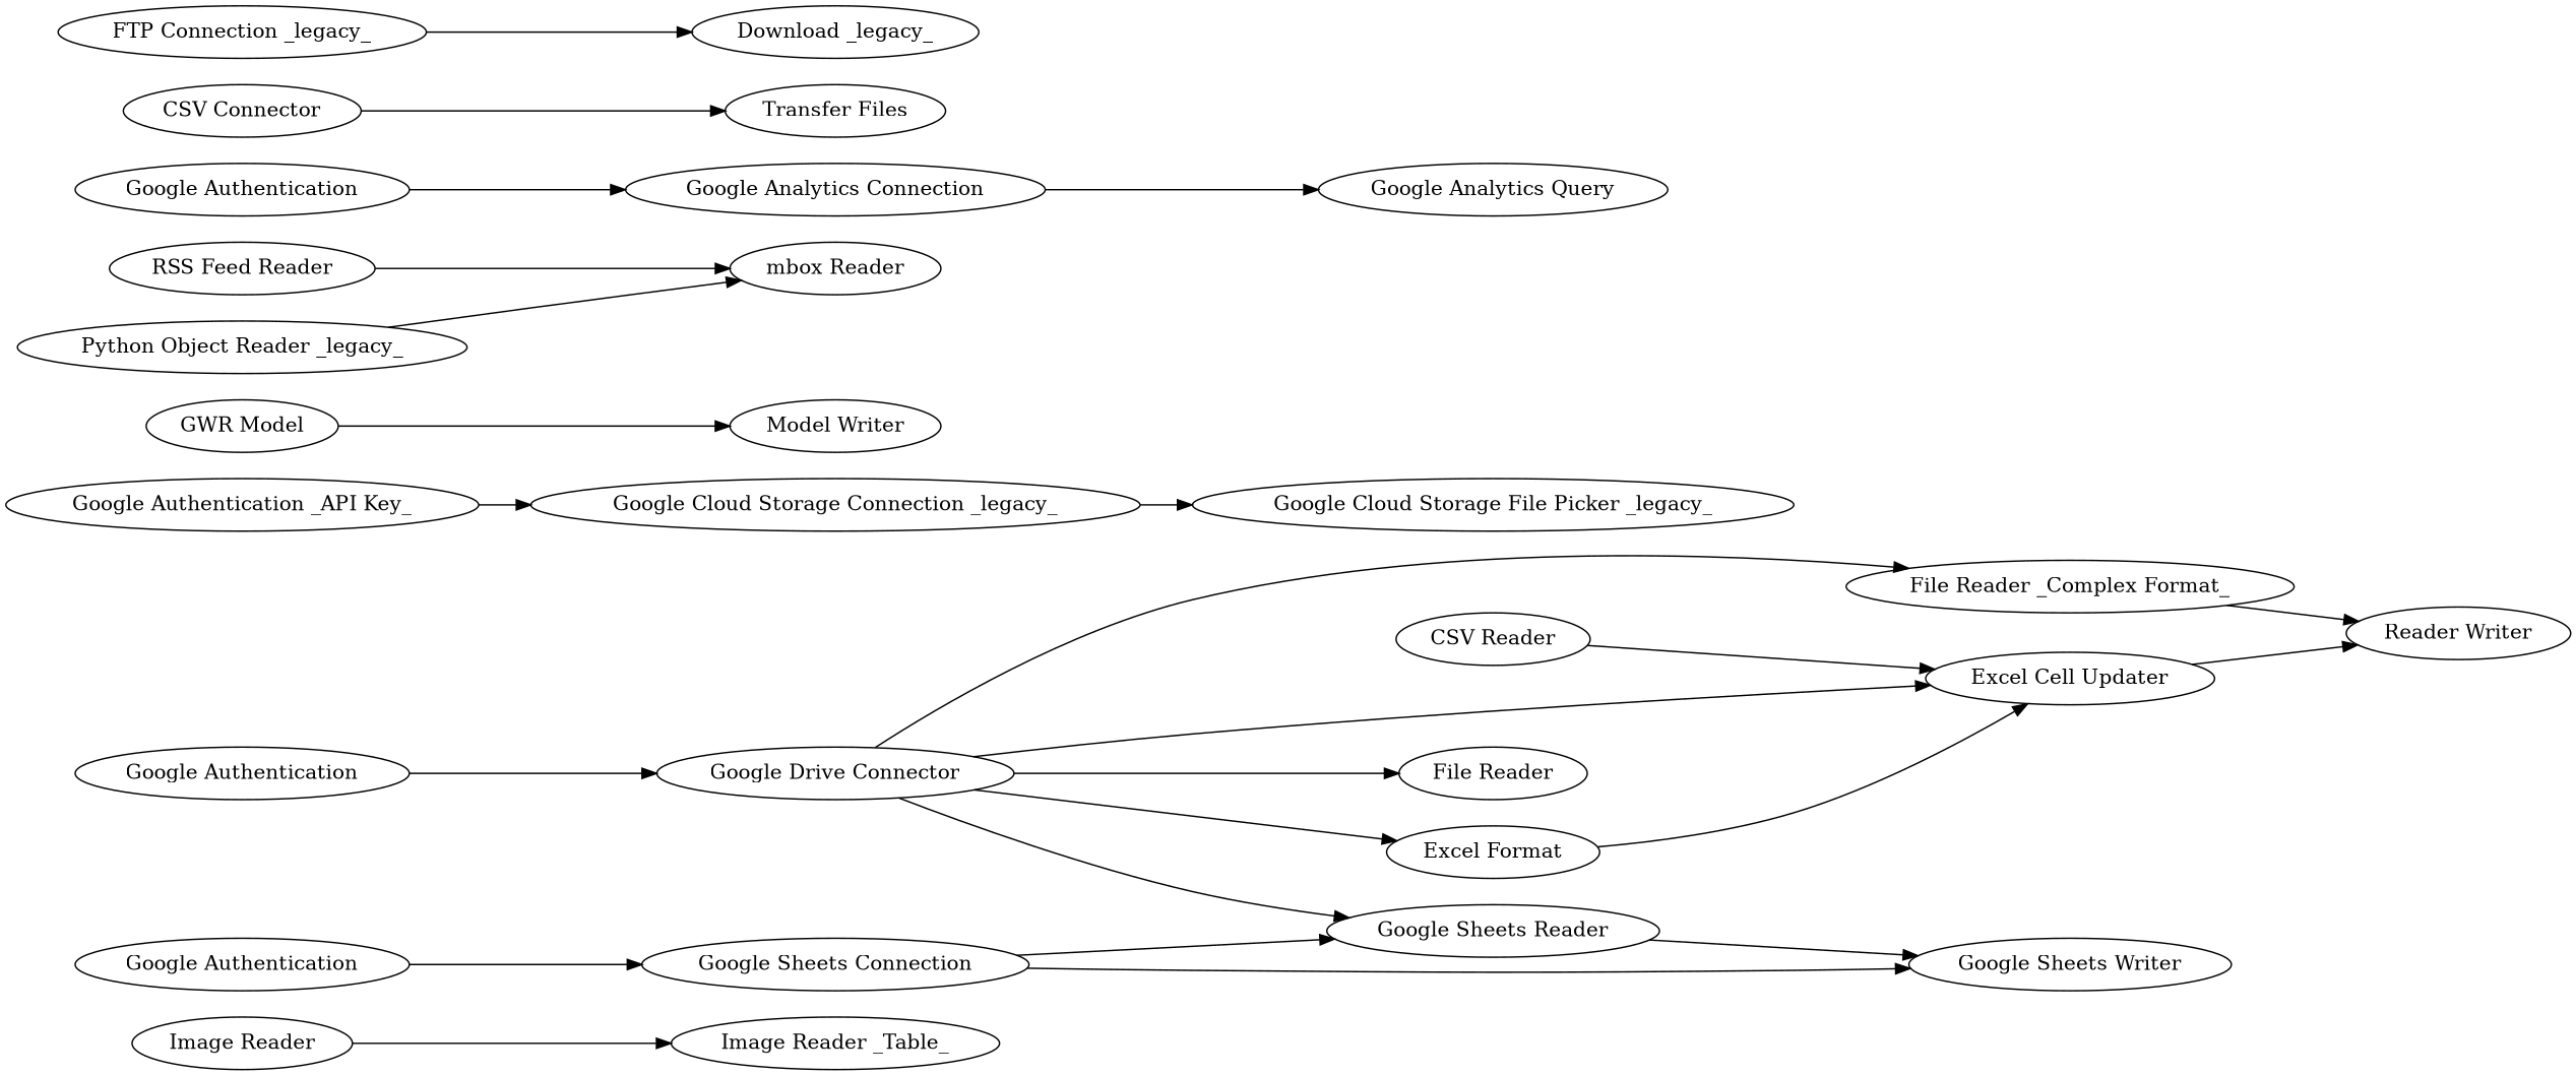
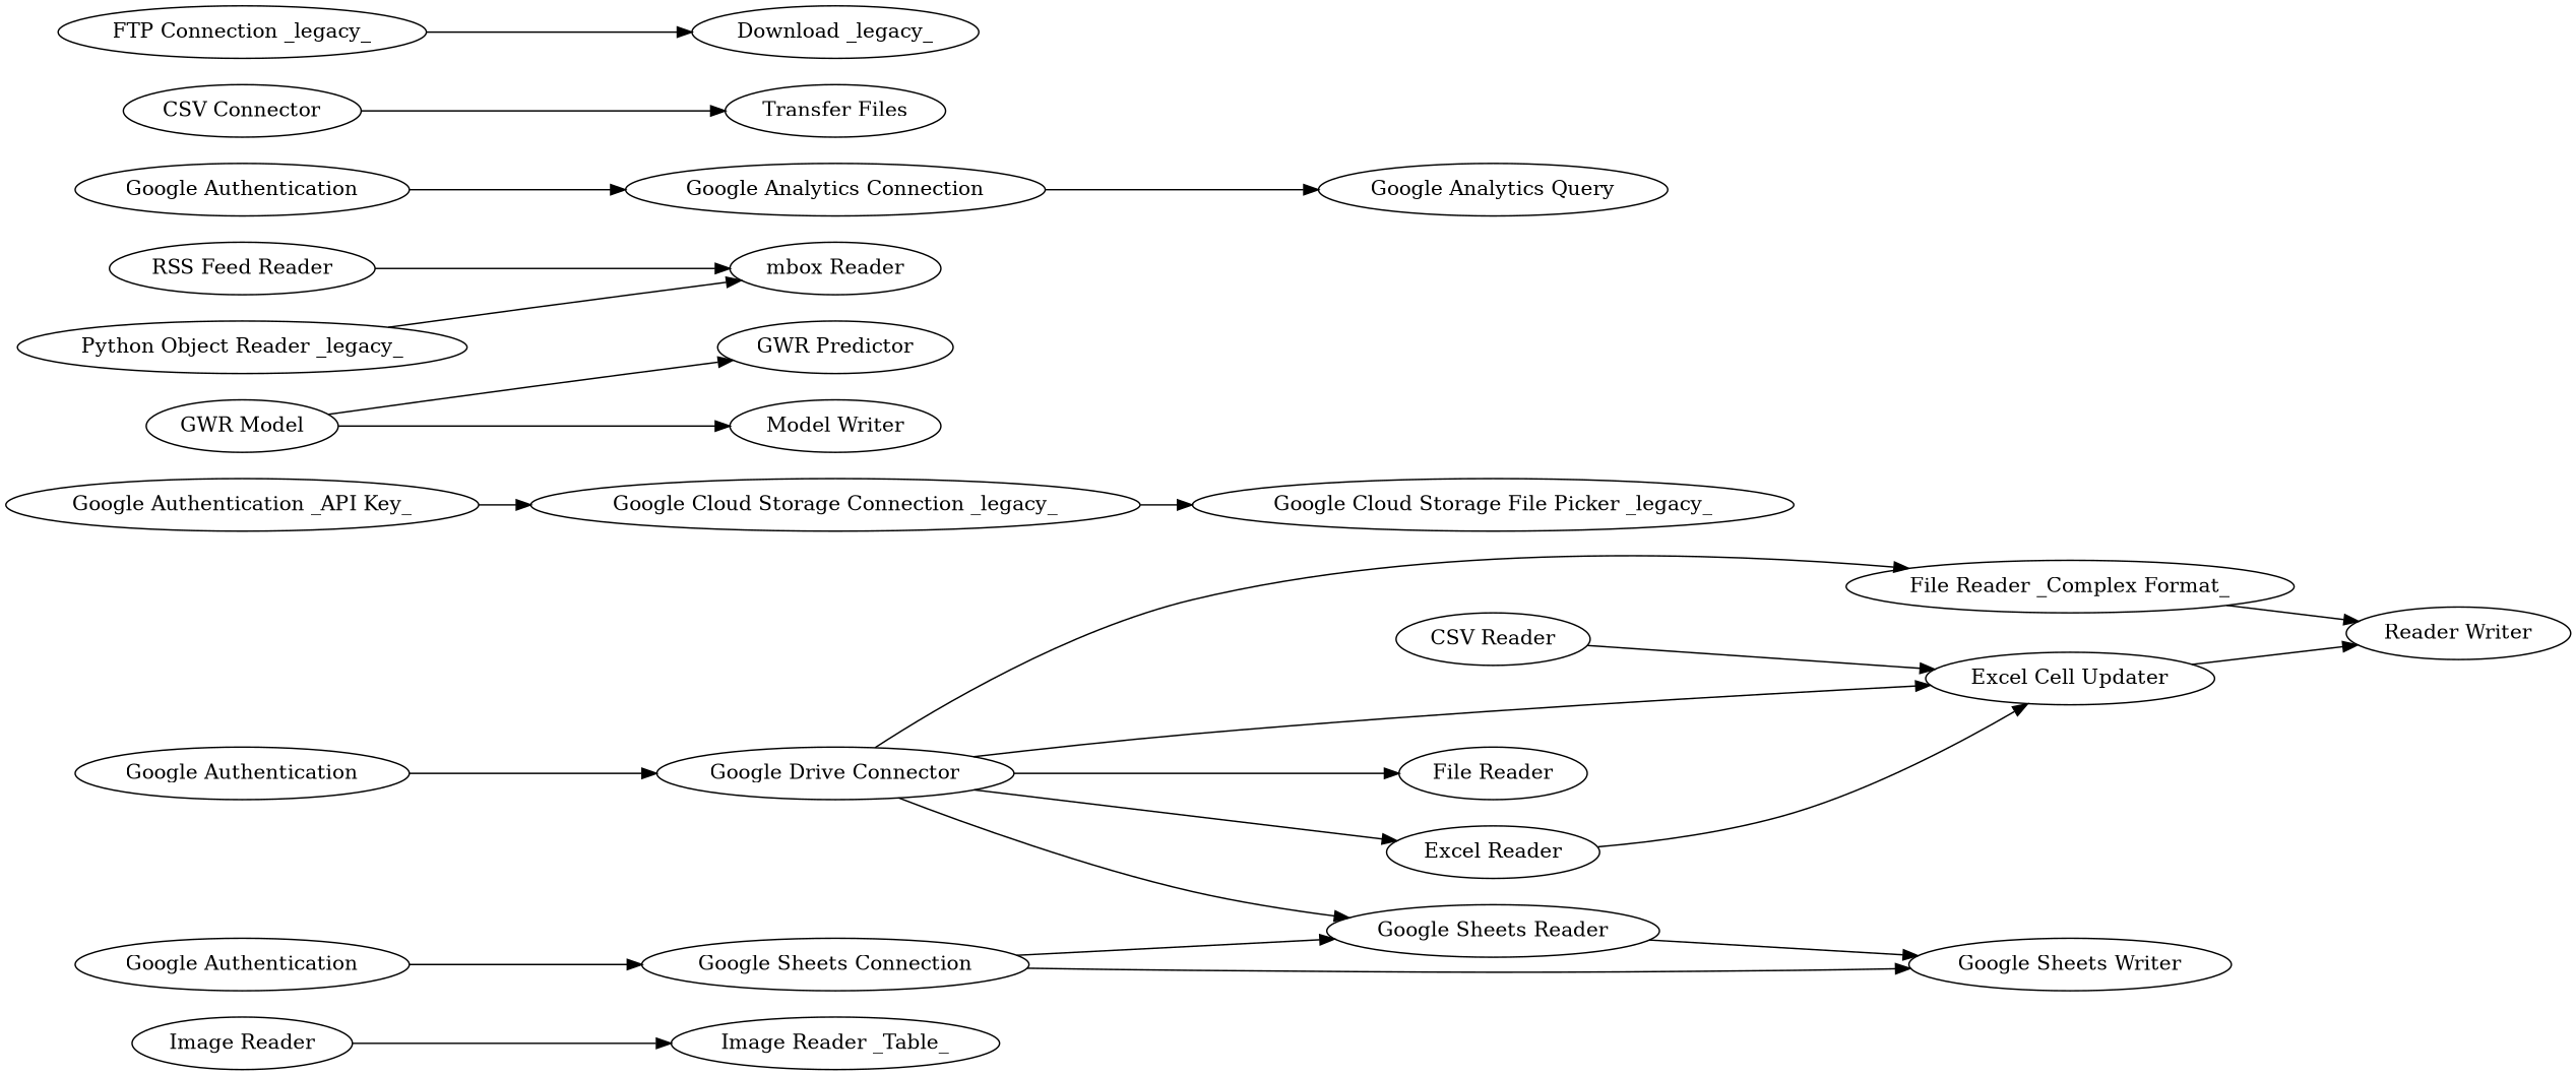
  digraph {
    rankdir=LR
    n1 [label="Image Reader"]
    n2 [label="Image Reader _Table_"]
    n3 [label="Google Sheets Connection"]
    n4 [label="Google Sheets Writer"]
    n5 [label="Google Sheets Reader"]
    n6 [label="Google Authentication _API Key_"]
    n7 [label="Google Cloud Storage Connection _legacy_"]
    n8 [label="Google Cloud Storage File Picker _legacy_"]
    n9 [label="Google Authentication"]
    n10 [label="GWR Model"]
+   n11 [label="GWR Predictor"]
    n12 [label="Model Writer"]
    n13 [label="Google Drive Connector"]
    n14 [label="File Reader _Complex Format_"]
-   n15 [label="Excel Format"]
+   n15 [label="Excel Reader"]
    n16 [label="Excel Cell Updater"]
    n17 [label="File Reader"]
    n18 [label="Reader Writer"]
    n19 [label="CSV Reader"]
    n20 [label="mbox Reader"]
    n21 [label="RSS Feed Reader"]
    n22 [label="Google Authentication"]
    n23 [label="Google Analytics Connection"]
    n24 [label="Google Analytics Query"]
    n25 [label="Python Object Reader _legacy_"]
    n26 [label="CSV Connector"]
    n27 [label="Transfer Files"]
    n28 [label="Google Authentication"]
    n29 [label="FTP Connection _legacy_"]
    n30 [label="Download _legacy_"]
    n1 -> n2
    n3 -> n4
    n3 -> n5
    n5 -> n4
    n6 -> n7
    n7 -> n8
    n9 -> n3
+   n10 -> n11
    n10 -> n12
    n13 -> n5
    n13 -> n14
    n13 -> n15
    n13 -> n16
    n13 -> n17
    n14 -> n18
    n15 -> n16
    n16 -> n18
    n19 -> n16
    n21 -> n20
    n22 -> n23
    n23 -> n24
    n25 -> n20
    n26 -> n27
    n28 -> n13
    n29 -> n30
  }
